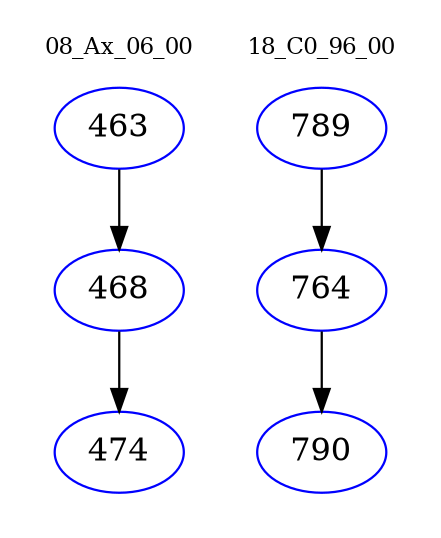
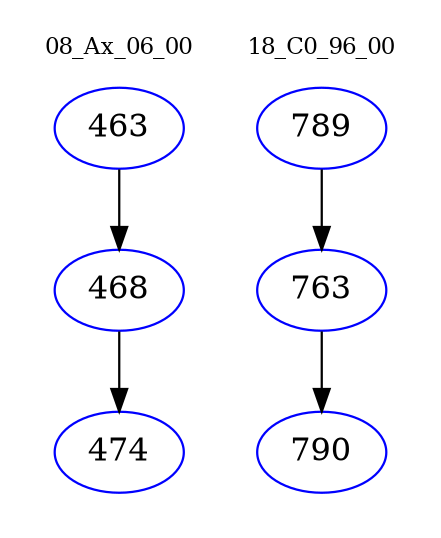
  digraph {
    node [color=blue]
    edge [color=black]
    n1 [label=463]
    n2 [label=468]
    n3 [label=474]
    n4 [label=789]
-   n5 [label=764]
+   n5 [label=763]
    n6 [label=790]
    subgraph cluster_1 {
      color=white
      fontsize=10
      label="08_Ax_06_00"
      n1
      n2
      n3
    }
    subgraph cluster_2 {
      color=white
      fontsize=10
      label="18_C0_96_00"
      n4
      n5
      n6
    }
    n1 -> n2
    n2 -> n3
    n4 -> n5
    n5 -> n6
  }
